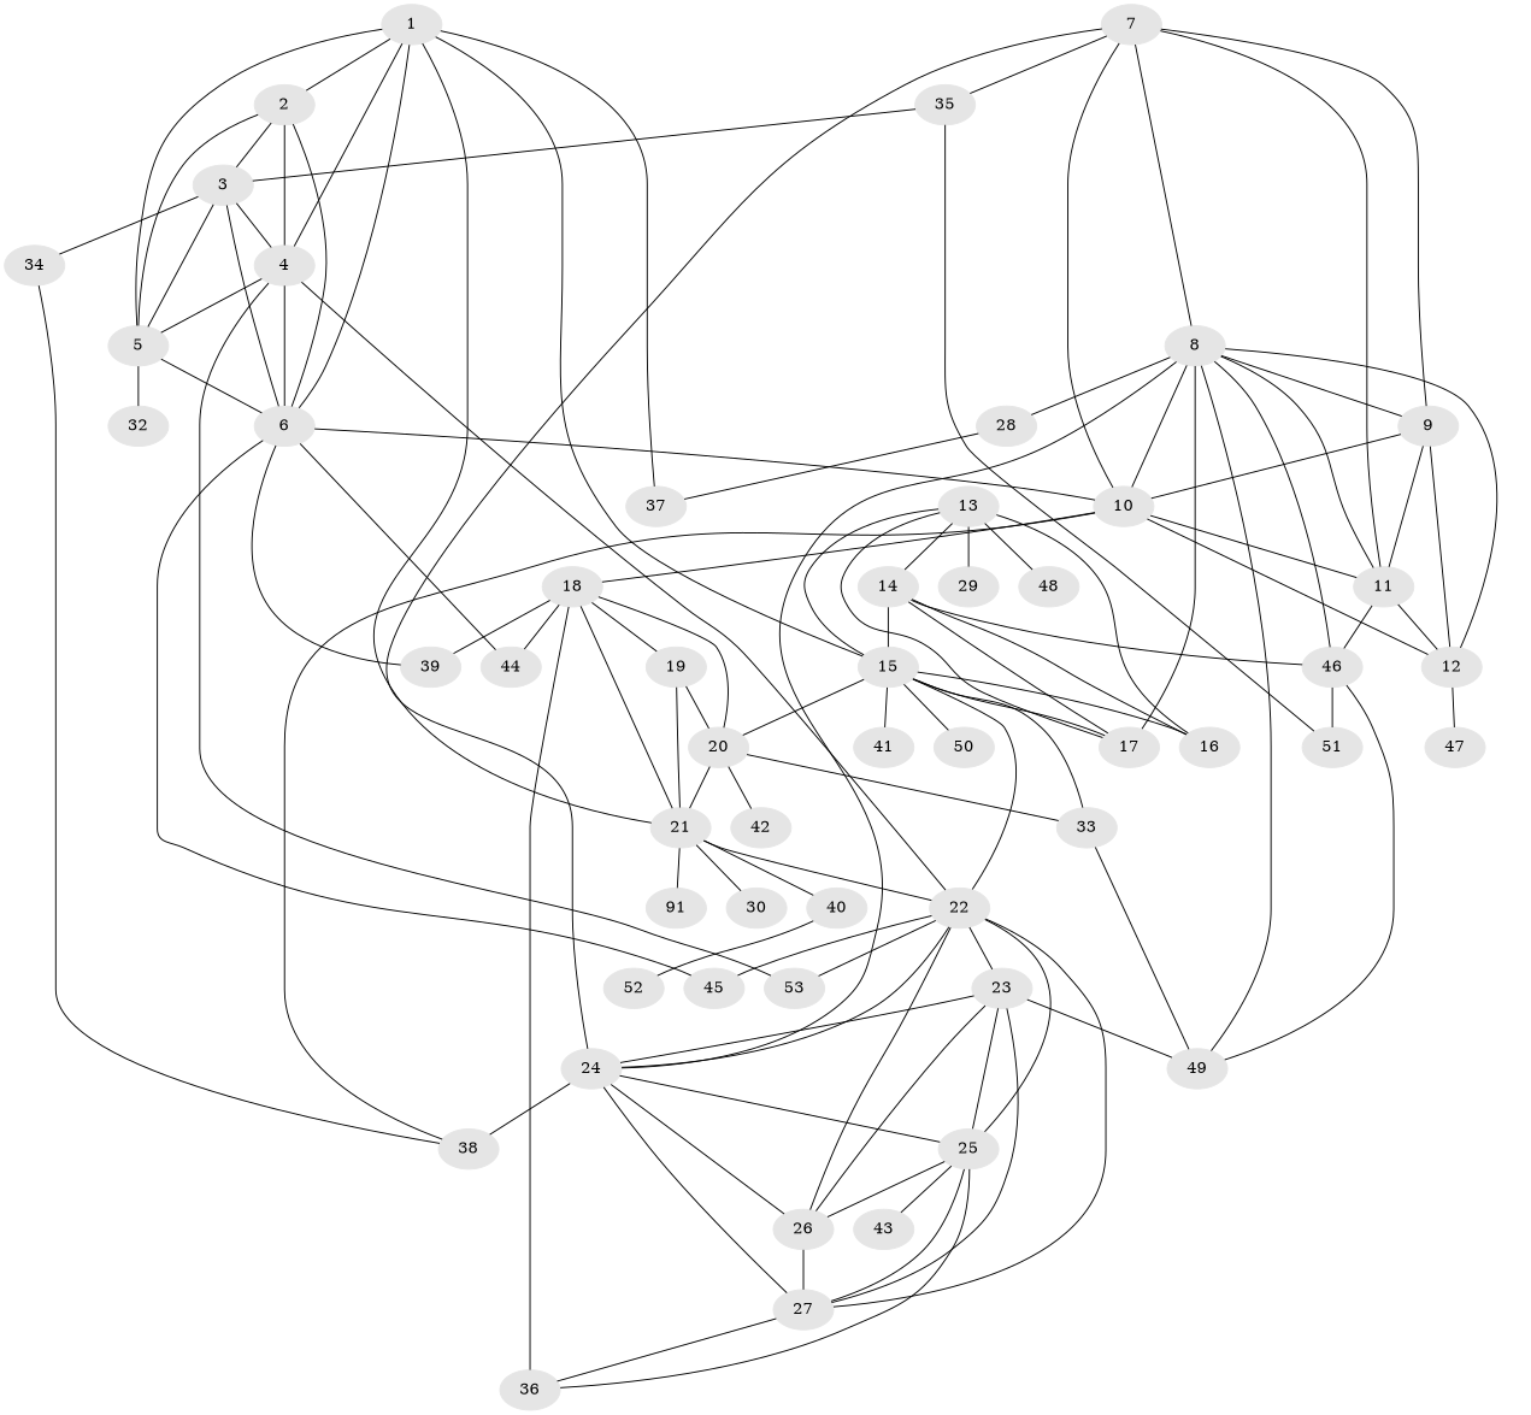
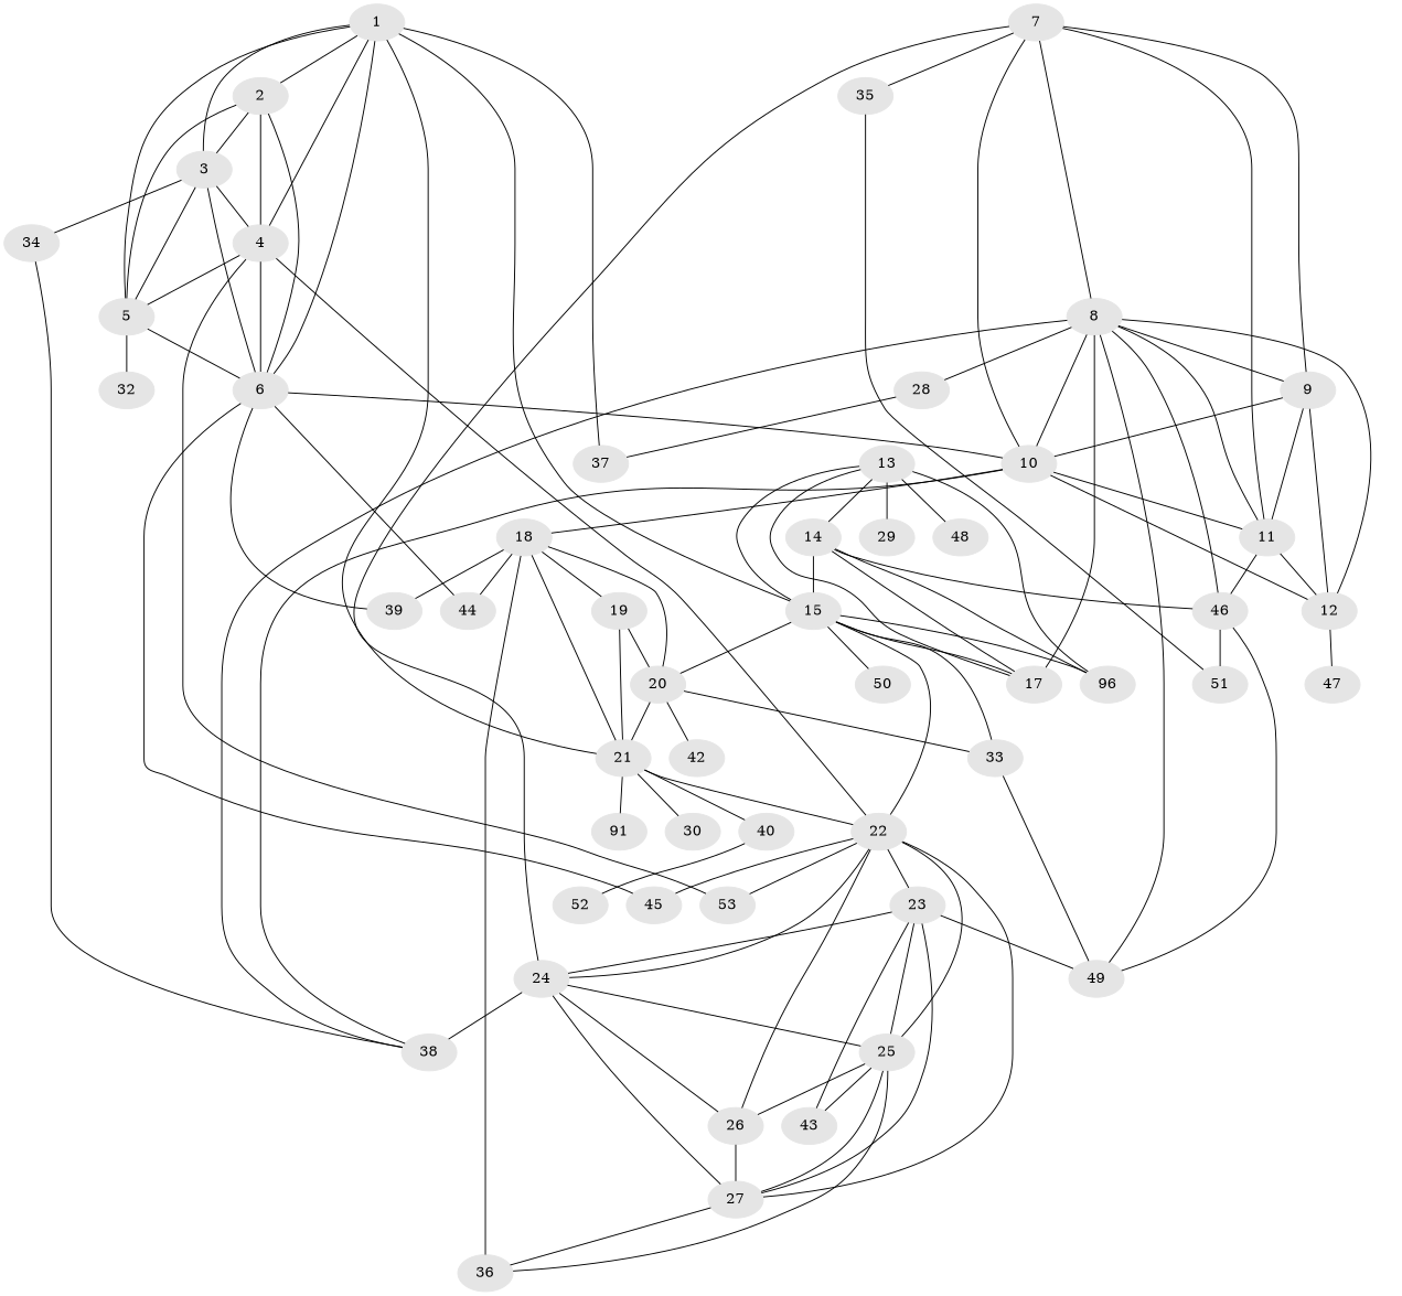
  graph {
    node [color=gray90 style=filled]
    edge [weight=1.0]
    1
    2
    3
    4
    5
    6
    15
    21
    37
    34
    22
    53
    32
    10
    39
    44
    45
    17
-   16
+   16 [label=96]
    20
    33
-   41
    50
    30
    n25 [label=91]
    40
    38
    24
    23
    25
    26
    27
    11
    12
    18
    7
    8
    9
    35
    28
    46
    49
    47
    51
    19
    36
    13
    14
    29
    48
    42
    52
    43
    1 -- 2
-   35 -- 3
+   1 -- 3
    1 -- 4
    1 -- 5
    1 -- 6
    1 -- 15
    1 -- 21
    1 -- 37 [weight=2.0]
    2 -- 3
    2 -- 4
    2 -- 5
    2 -- 6
    3 -- 4
    3 -- 5
    3 -- 6
    3 -- 34 [weight=2.0]
    4 -- 5
    4 -- 6
    4 -- 22
    4 -- 53 [weight=2.0]
    5 -- 6
    5 -- 32
    6 -- 10
    6 -- 39
    6 -- 44
    6 -- 45
    15 -- 22
    15 -- 17 [weight=2.0]
    15 -- 16 [weight=2.0]
    15 -- 20
    15 -- 33
-   15 -- 41
    15 -- 50
    21 -- 22
    21 -- 30
    21 -- n25
    21 -- 40
    34 -- 38
    22 -- 53
    22 -- 45
    22 -- 24
    22 -- 23
    22 -- 25
    22 -- 26
    22 -- 27
    10 -- 38
    10 -- 11
    10 -- 12
    10 -- 18
    20 -- 21 [weight=3.0]
    20 -- 33
    20 -- 42
    33 -- 49
    40 -- 52
    24 -- 38 [weight=6.0]
    24 -- 25
    24 -- 26
    24 -- 27
    23 -- 24
    23 -- 25
-   23 -- 26
+   23 -- 43
    23 -- 27
    23 -- 49
    25 -- 26
    25 -- 27
    25 -- 36
    25 -- 43
    26 -- 27 [weight=3.0]
    27 -- 36
    11 -- 12
    11 -- 46
    12 -- 47
    18 -- 21
    18 -- 39
    18 -- 44
    18 -- 20 [weight=3.0]
    18 -- 19
    18 -- 36 [weight=6.0]
    7 -- 10
    7 -- 24
    7 -- 11
    7 -- 8
    7 -- 9
    7 -- 35
    8 -- 10
    8 -- 17
-   8 -- 24
+   8 -- 38
    8 -- 11
    8 -- 12
    8 -- 9
    8 -- 28
    8 -- 46
    8 -- 49
    9 -- 10
    9 -- 11
    9 -- 12
    35 -- 51
    28 -- 37
    46 -- 49
    46 -- 51
    19 -- 21
    19 -- 20 [weight=3.0]
    13 -- 15 [weight=2.0]
    13 -- 17
    13 -- 16
    13 -- 14
    13 -- 29 [weight=8.0]
    13 -- 48
    14 -- 15 [weight=3.0]
    14 -- 17
    14 -- 16
    14 -- 46
  }
